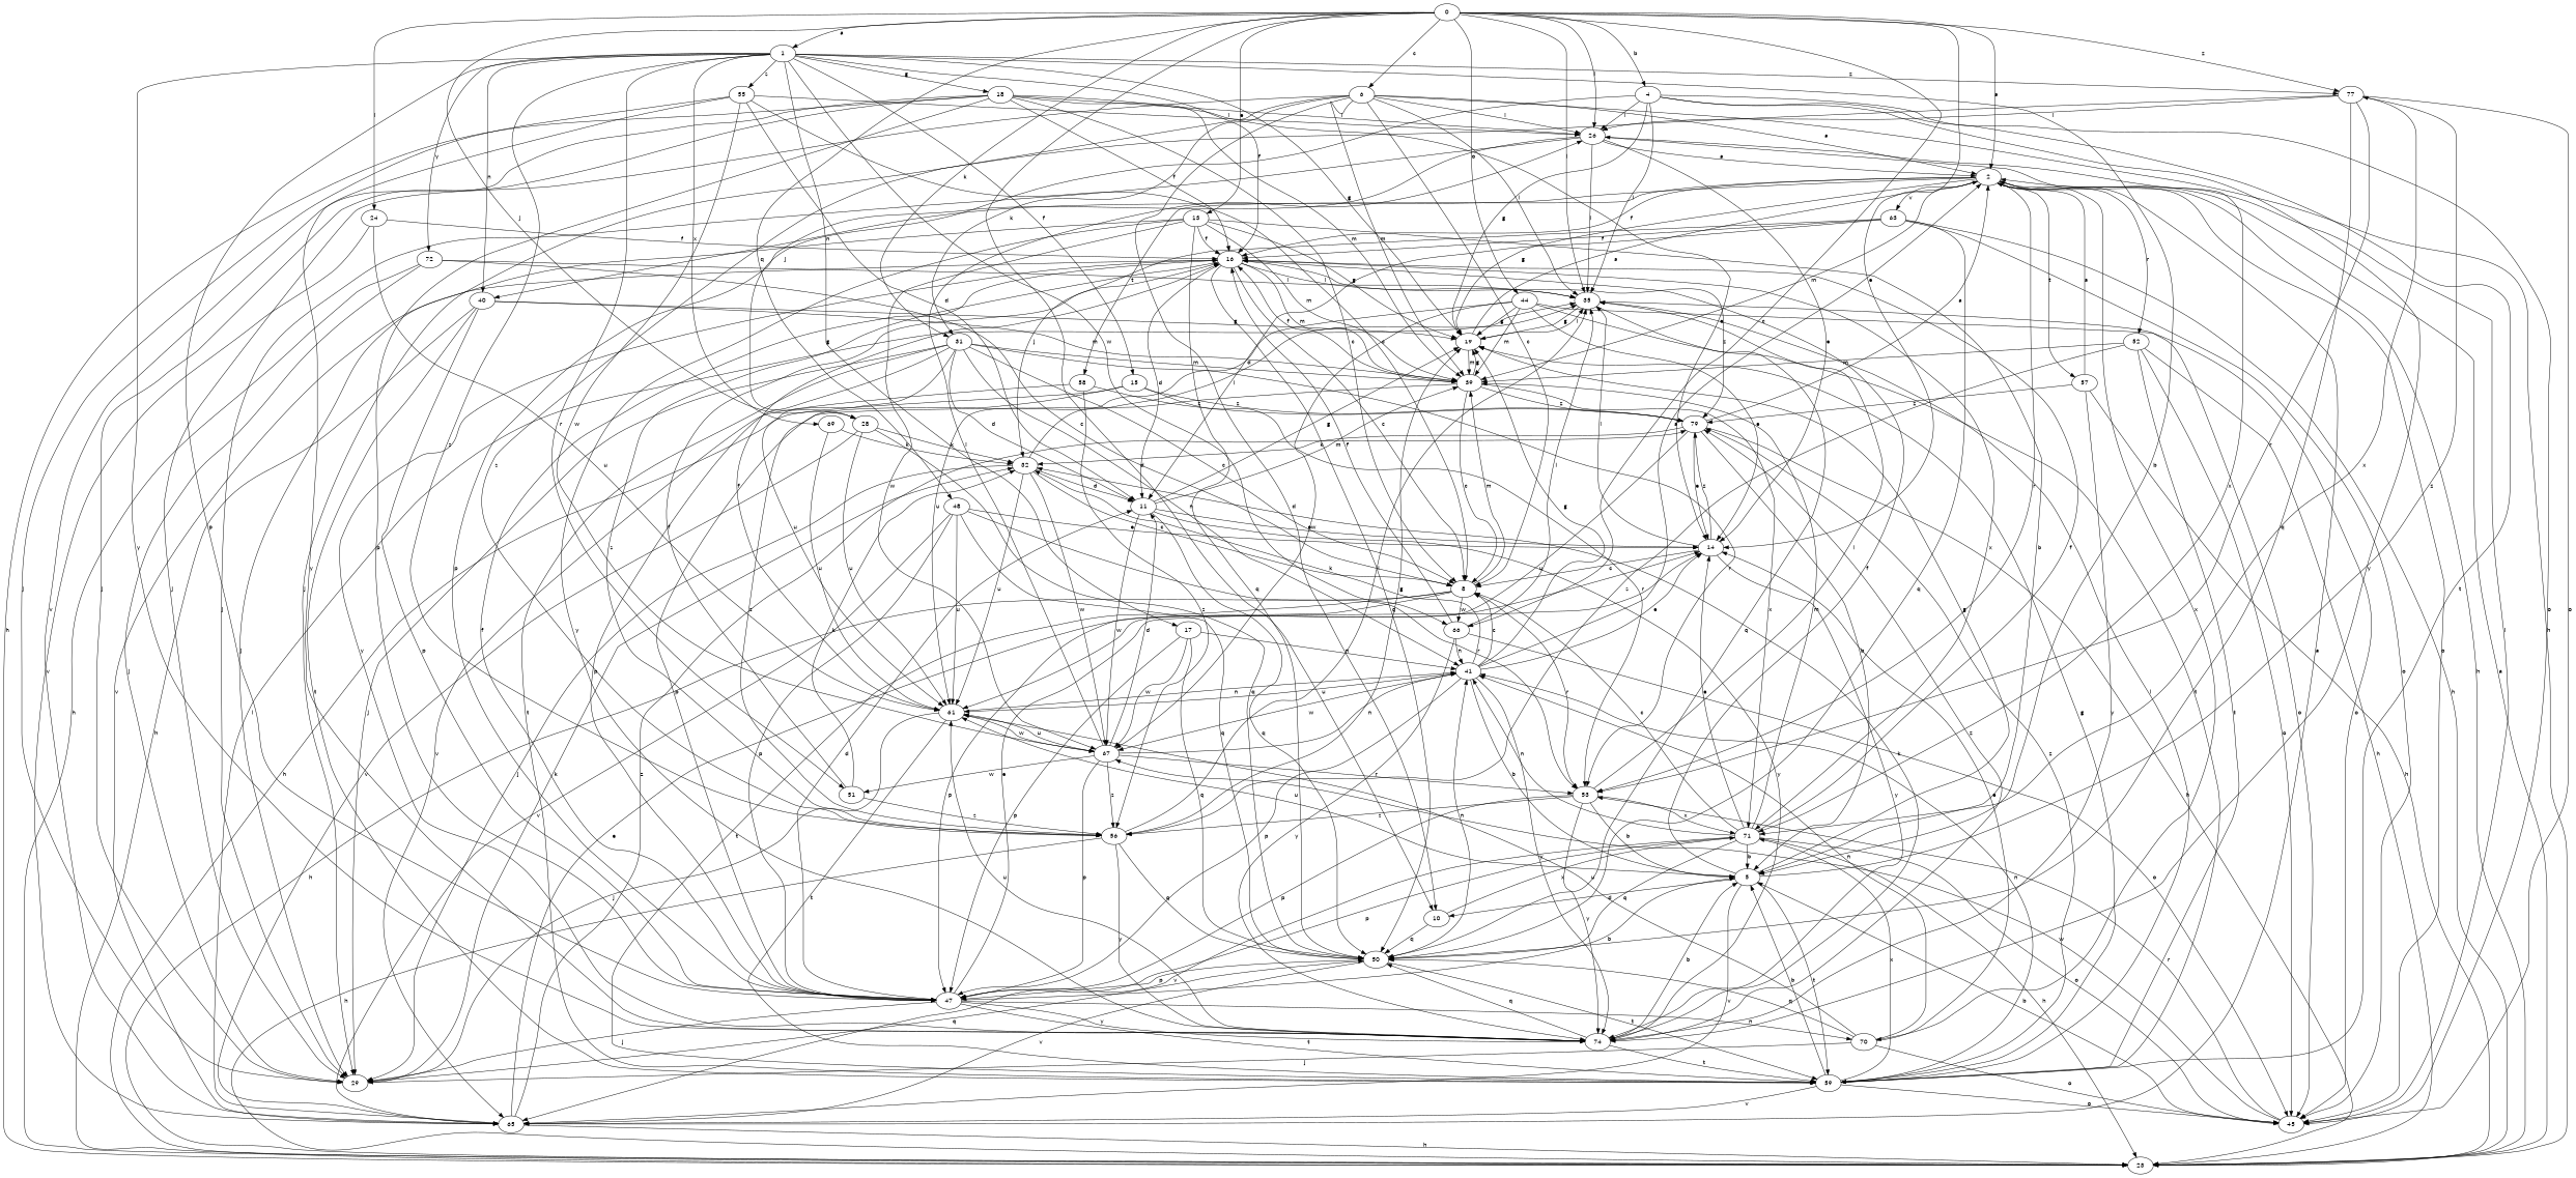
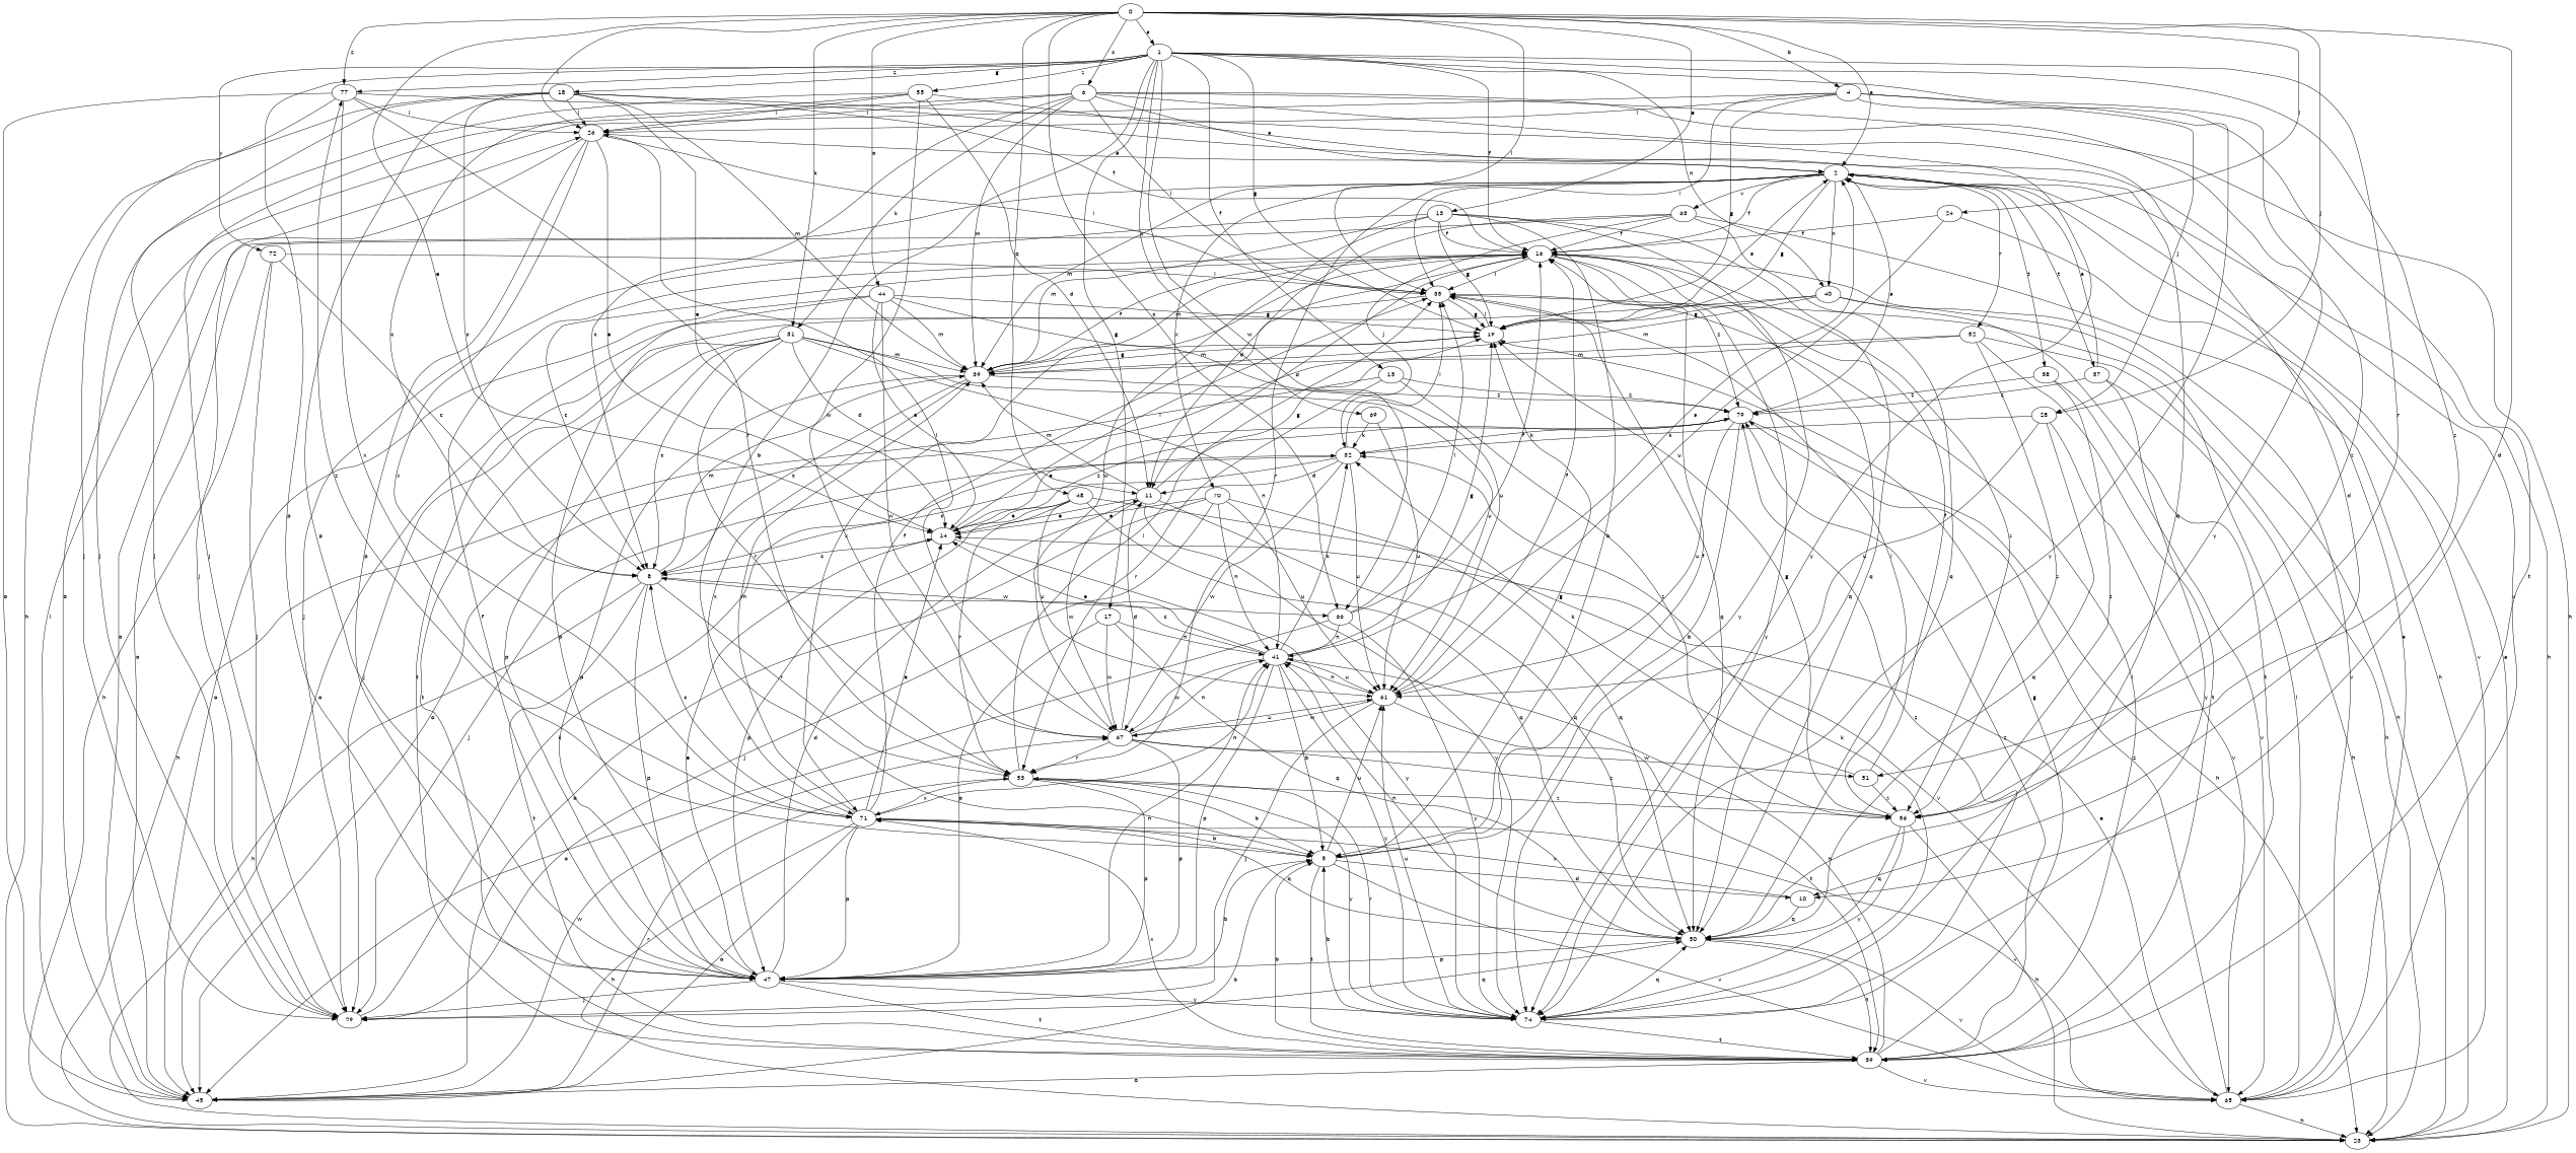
  strict digraph {
    fontname=Lato
    node [fontname=Lato]
    edge [fontname=Lato]
    0
    1
    2
    4
    6
    10
    13
    14
    24
    26
    28
    31
    35
    44
    48
    77
    66
    5
    15
    16
    17
    18
    19
    40
    47
    51
    55
    56
    69
    72
    74
    23
    39
    45
    52
    53
    57
    58
    63
    70
    59
    8
    29
    50
    71
    67
    79
    61
    65
    32
    11
    41
    0 -> 1 [label=a]
    0 -> 2 [label=a]
    0 -> 4 [label=b]
    0 -> 6 [label=c]
    0 -> 10 [label=d]
    0 -> 13 [label=e]
    0 -> 14 [label=e]
    0 -> 24 [label=i]
    0 -> 26 [label=i]
    0 -> 28 [label=j]
    0 -> 31 [label=k]
    0 -> 35 [label=l]
    0 -> 44 [label=o]
    0 -> 48 [label=q]
    0 -> 77 [label=z]
    0 -> 66 [label=c]
    1 -> 77 [label=z]
    1 -> 66 [label=w]
    1 -> 5 [label=b]
    1 -> 15 [label=f]
    1 -> 16 [label=f]
    1 -> 17 [label=g]
    1 -> 18 [label=g]
    1 -> 19 [label=g]
    1 -> 40 [label=n]
    1 -> 47 [label=p]
    1 -> 51 [label=r]
    1 -> 55 [label=s]
    1 -> 56 [label=s]
    1 -> 69 [label=x]
    1 -> 72 [label=y]
    1 -> 74 [label=y]
    2 -> 16 [label=f]
    2 -> 19 [label=g]
    2 -> 40 [label=n]
    2 -> 23 [label=h]
    2 -> 39 [label=m]
    2 -> 45 [label=o]
    2 -> 52 [label=r]
    2 -> 53 [label=r]
    2 -> 57 [label=t]
    2 -> 58 [label=t]
    2 -> 63 [label=v]
    2 -> 70 [label=x]
    4 -> 26 [label=i]
    4 -> 28 [label=j]
    4 -> 35 [label=l]
    4 -> 19 [label=g]
    4 -> 74 [label=y]
    4 -> 45 [label=o]
    4 -> 59 [label=t]
    6 -> 2 [label=a]
    6 -> 10 [label=d]
    6 -> 26 [label=i]
    6 -> 31 [label=k]
    6 -> 35 [label=l]
    6 -> 56 [label=s]
    6 -> 23 [label=h]
    6 -> 39 [label=m]
    6 -> 8 [label=c]
    6 -> 29 [label=j]
    10 -> 50 [label=q]
    10 -> 71 [label=x]
    13 -> 5 [label=b]
    13 -> 16 [label=f]
    13 -> 19 [label=g]
    13 -> 74 [label=y]
    13 -> 39 [label=m]
    13 -> 29 [label=j]
    13 -> 50 [label=q]
    13 -> 67 [label=w]
    14 -> 35 [label=l]
    14 -> 74 [label=y]
    14 -> 8 [label=c]
    14 -> 79 [label=z]
    24 -> 16 [label=f]
    24 -> 61 [label=u]
    24 -> 65 [label=v]
    26 -> 2 [label=a]
    26 -> 14 [label=e]
    26 -> 35 [label=l]
    26 -> 47 [label=p]
    26 -> 29 [label=j]
    26 -> 71 [label=x]
    28 -> 50 [label=q]
    28 -> 61 [label=u]
    28 -> 65 [label=v]
    28 -> 32 [label=k]
    31 -> 47 [label=p]
    31 -> 39 [label=m]
    31 -> 53 [label=r]
    31 -> 59 [label=t]
    31 -> 8 [label=c]
    31 -> 29 [label=j]
    31 -> 61 [label=u]
    31 -> 11 [label=d]
    31 -> 41 [label=n]
    35 -> 19 [label=g]
    35 -> 45 [label=o]
    35 -> 50 [label=q]
    44 -> 14 [label=e]
    44 -> 19 [label=g]
    44 -> 39 [label=m]
    44 -> 45 [label=o]
    44 -> 59 [label=t]
    44 -> 67 [label=w]
    44 -> 61 [label=u]
    48 -> 14 [label=e]
    48 -> 47 [label=p]
    48 -> 53 [label=r]
    48 -> 50 [label=q]
    48 -> 61 [label=u]
    48 -> 65 [label=v]
    77 -> 26 [label=i]
    77 -> 45 [label=o]
    77 -> 53 [label=r]
    77 -> 29 [label=j]
    77 -> 50 [label=q]
    77 -> 71 [label=x]
    66 -> 35 [label=l]
    66 -> 16 [label=f]
    66 -> 74 [label=y]
    66 -> 45 [label=o]
    66 -> 41 [label=n]
    5 -> 10 [label=d]
    5 -> 77 [label=z]
    5 -> 16 [label=f]
    5 -> 19 [label=g]
    5 -> 59 [label=t]
    5 -> 61 [label=u]
    5 -> 65 [label=v]
    15 -> 56 [label=s]
    15 -> 23 [label=h]
    15 -> 53 [label=r]
    15 -> 79 [label=z]
    16 -> 35 [label=l]
    16 -> 56 [label=s]
    16 -> 74 [label=y]
    16 -> 39 [label=m]
    16 -> 8 [label=c]
    16 -> 50 [label=q]
    16 -> 71 [label=x]
    16 -> 79 [label=z]
    16 -> 65 [label=v]
    16 -> 11 [label=d]
    17 -> 47 [label=p]
    17 -> 50 [label=q]
    17 -> 67 [label=w]
    17 -> 41 [label=n]
    18 -> 14 [label=e]
    18 -> 26 [label=i]
    18 -> 16 [label=f]
    18 -> 47 [label=p]
    18 -> 23 [label=h]
    18 -> 39 [label=m]
    18 -> 8 [label=c]
    18 -> 29 [label=j]
    18 -> 65 [label=v]
    19 -> 2 [label=a]
    19 -> 35 [label=l]
    19 -> 39 [label=m]
    40 -> 19 [label=g]
    40 -> 47 [label=p]
    40 -> 23 [label=h]
    40 -> 39 [label=m]
    40 -> 59 [label=t]
    47 -> 14 [label=e]
    47 -> 5 [label=b]
    47 -> 16 [label=f]
    47 -> 74 [label=y]
    47 -> 59 [label=t]
    47 -> 29 [label=j]
    47 -> 11 [label=d]
-   47 -> 70 [label=n]
+   47 -> 41 [label=n]
    51 -> 16 [label=f]
    51 -> 56 [label=s]
    51 -> 32 [label=k]
    55 -> 26 [label=i]
    55 -> 74 [label=y]
    55 -> 8 [label=c]
    55 -> 29 [label=j]
    55 -> 67 [label=w]
    55 -> 11 [label=d]
    56 -> 35 [label=l]
    56 -> 19 [label=g]
    56 -> 74 [label=y]
    56 -> 23 [label=h]
    56 -> 50 [label=q]
    69 -> 61 [label=u]
    69 -> 32 [label=k]
    72 -> 35 [label=l]
    72 -> 23 [label=h]
    72 -> 8 [label=c]
    72 -> 29 [label=j]
    74 -> 5 [label=b]
+   74 -> 53 [label=r]
    74 -> 59 [label=t]
    74 -> 50 [label=q]
    74 -> 79 [label=z]
    74 -> 61 [label=u]
    74 -> 32 [label=k]
    23 -> 2 [label=a]
    39 -> 16 [label=f]
    39 -> 19 [label=g]
    39 -> 47 [label=p]
    39 -> 8 [label=c]
    39 -> 71 [label=x]
    39 -> 79 [label=z]
    45 -> 26 [label=i]
    45 -> 5 [label=b]
    45 -> 53 [label=r]
    45 -> 67 [label=w]
    52 -> 56 [label=s]
    52 -> 23 [label=h]
    52 -> 39 [label=m]
    52 -> 45 [label=o]
    52 -> 59 [label=t]
    53 -> 35 [label=l]
    53 -> 5 [label=b]
    53 -> 47 [label=p]
    53 -> 56 [label=s]
    53 -> 74 [label=y]
    53 -> 71 [label=x]
    57 -> 2 [label=a]
    57 -> 74 [label=y]
    57 -> 23 [label=h]
    57 -> 79 [label=z]
    58 -> 56 [label=s]
    58 -> 79 [label=z]
    58 -> 65 [label=v]
    63 -> 16 [label=f]
    63 -> 23 [label=h]
    63 -> 45 [label=o]
    63 -> 50 [label=q]
    63 -> 32 [label=j]
    63 -> 11 [label=d]
    70 -> 14 [label=e]
    70 -> 45 [label=o]
    70 -> 29 [label=j]
    70 -> 50 [label=q]
    70 -> 61 [label=u]
    70 -> 41 [label=n]
    59 -> 35 [label=l]
    59 -> 5 [label=b]
    59 -> 19 [label=g]
    59 -> 45 [label=o]
    59 -> 71 [label=x]
    59 -> 79 [label=z]
    59 -> 65 [label=v]
    59 -> 41 [label=n]
    8 -> 66 [label=w]
    8 -> 47 [label=p]
    8 -> 23 [label=h]
    8 -> 39 [label=m]
    8 -> 53 [label=r]
    8 -> 59 [label=t]
    29 -> 50 [label=q]
    29 -> 32 [label=k]
    50 -> 47 [label=p]
    50 -> 59 [label=t]
    50 -> 65 [label=v]
    50 -> 41 [label=n]
    71 -> 14 [label=e]
    71 -> 5 [label=b]
    71 -> 16 [label=f]
    71 -> 47 [label=p]
    71 -> 23 [label=h]
    71 -> 39 [label=m]
    71 -> 45 [label=o]
    71 -> 8 [label=c]
    71 -> 50 [label=q]
    71 -> 65 [label=v]
    71 -> 41 [label=n]
    67 -> 26 [label=i]
    67 -> 47 [label=p]
    67 -> 51 [label=w]
    67 -> 56 [label=s]
    67 -> 53 [label=r]
    67 -> 61 [label=u]
    67 -> 11 [label=d]
    67 -> 41 [label=n]
    79 -> 2 [label=a]
    79 -> 14 [label=e]
    79 -> 5 [label=b]
    79 -> 23 [label=h]
    79 -> 61 [label=u]
    79 -> 32 [label=k]
    61 -> 16 [label=f]
    61 -> 59 [label=t]
    61 -> 29 [label=j]
    61 -> 67 [label=w]
    61 -> 41 [label=n]
    65 -> 2 [label=a]
    65 -> 14 [label=e]
    65 -> 35 [label=l]
    65 -> 23 [label=h]
    65 -> 79 [label=z]
    32 -> 35 [label=l]
    32 -> 8 [label=c]
    32 -> 29 [label=j]
    32 -> 67 [label=w]
    32 -> 61 [label=u]
    32 -> 11 [label=d]
    11 -> 14 [label=e]
    11 -> 19 [label=g]
    11 -> 74 [label=y]
    11 -> 39 [label=m]
    11 -> 50 [label=q]
    11 -> 67 [label=w]
    41 -> 2 [label=a]
    41 -> 14 [label=e]
    41 -> 5 [label=b]
    41 -> 19 [label=g]
    41 -> 47 [label=p]
    41 -> 74 [label=y]
    41 -> 8 [label=c]
    41 -> 67 [label=w]
    41 -> 61 [label=u]
    41 -> 32 [label=k]
  }
